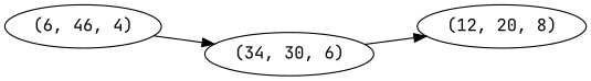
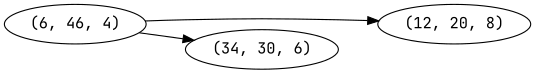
  digraph {
    fontname="JetBrains Mono"
    rankdir=LR
    node [fontname="JetBrains Mono"]
    edge [fontname="JetBrains Mono"]
    "(6, 46, 4)"
    "(12, 20, 8)"
    n3 [label="(34, 30, 6)"]
-   n3 -> "(12, 20, 8)"
+   "(6, 46, 4)" -> "(12, 20, 8)"
    "(6, 46, 4)" -> n3
  }
